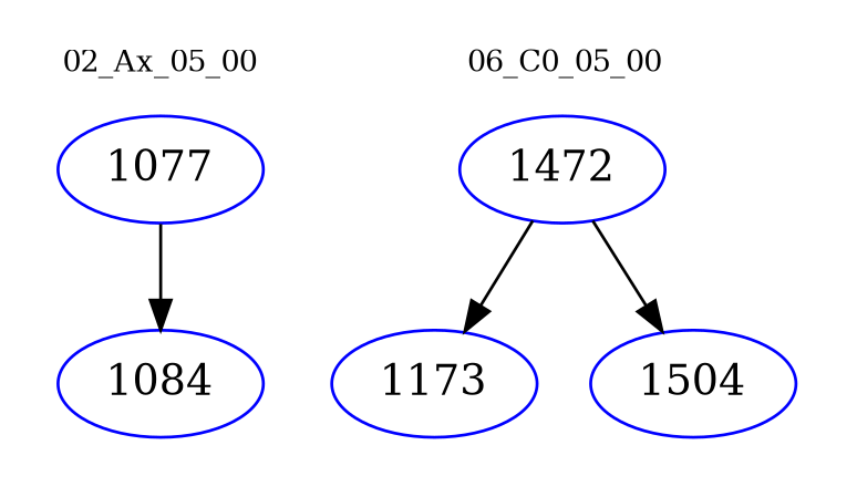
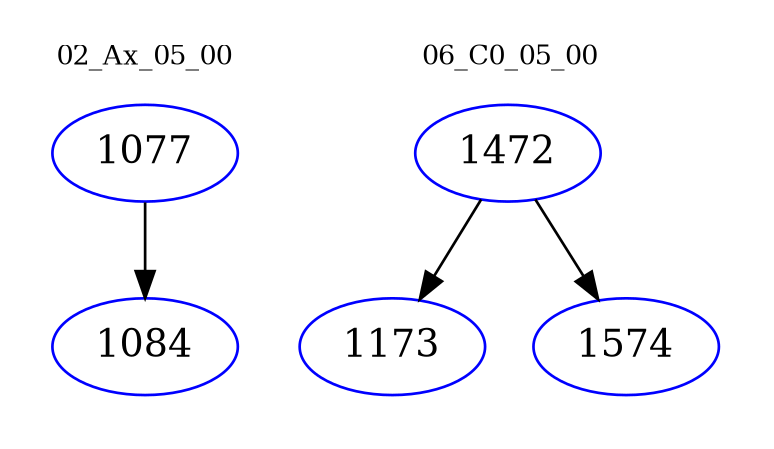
  digraph {
    node [color=blue]
    edge [color=black]
    n1 [label=1077]
    n2 [label=1084]
    n3 [label=1472]
    n4 [label=1173]
-   n5 [label=1504]
+   n5 [label=1574]
    subgraph cluster_1 {
      color=white
      fontsize=10
      label="02_Ax_05_00"
      n1
      n2
    }
    subgraph cluster_2 {
      color=white
      fontsize=10
      label="06_C0_05_00"
      n3
      n4
      n5
    }
    n1 -> n2
    n3 -> n4
    n3 -> n5
  }
